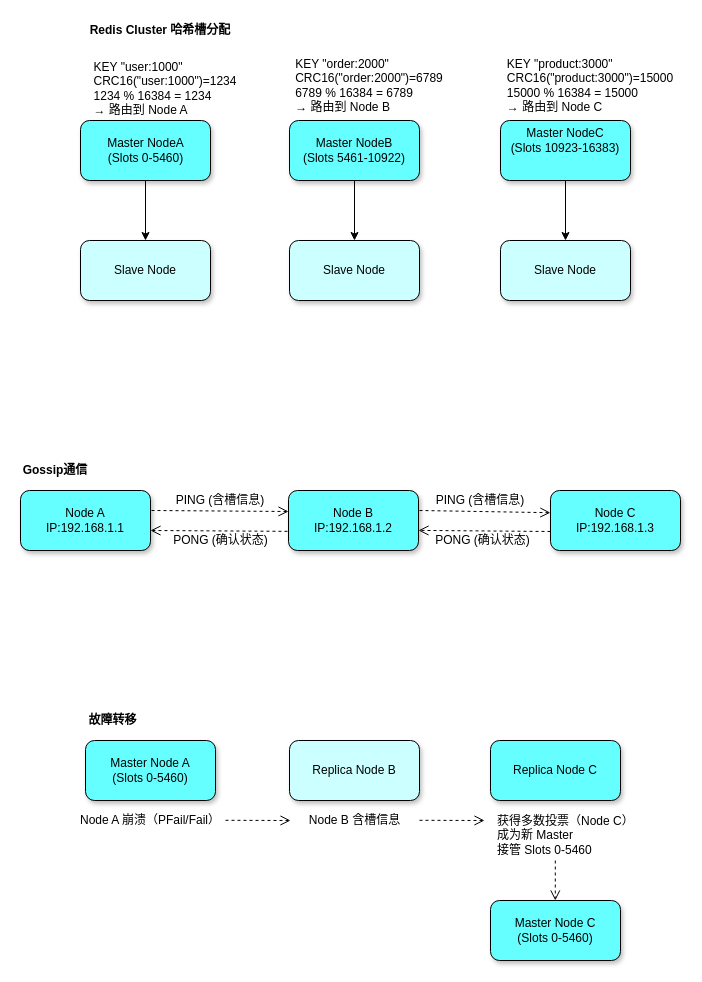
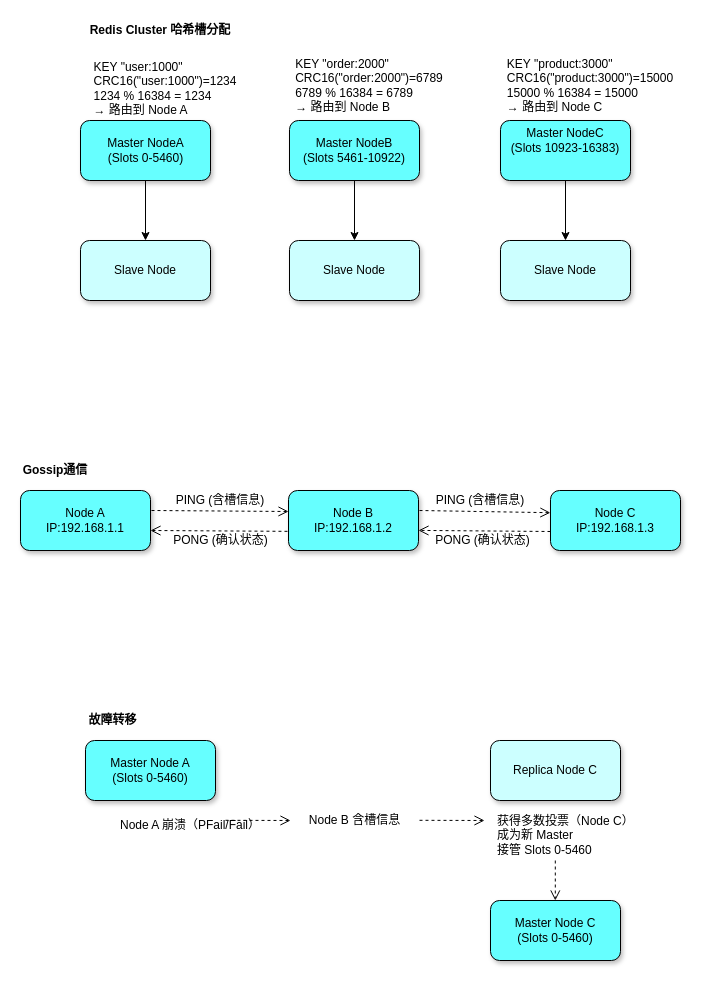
  <mxCell id="0" />
  <mxCell id="1" parent="0" />
  <mxCell id="2" value="&lt;b&gt;Redis Cluster 哈希槽分配&lt;/b&gt;" style="text;strokeColor=none;align=center;fillColor=none;html=1;verticalAlign=middle;whiteSpace=wrap;rounded=0;" parent="1" vertex="1"><mxGeometry x="85" y="20" width="150" height="20" as="geometry" /></mxCell>
  <mxCell id="3" value="&lt;div style=&quot;text-align: left;&quot;&gt;&lt;span style=&quot;background-color: transparent;&quot;&gt;KEY &quot;user:1000&quot;&lt;/span&gt;&lt;/div&gt;&lt;div style=&quot;text-align: left;&quot;&gt;&lt;span style=&quot;background-color: transparent;&quot;&gt;CRC16(&quot;user:1000&quot;)=1234&lt;/span&gt;&lt;/div&gt;&lt;div style=&quot;text-align: left;&quot;&gt;&lt;span style=&quot;background-color: transparent;&quot;&gt;1234 % 16384 = 1234&lt;/span&gt;&lt;/div&gt;&lt;div style=&quot;text-align: left;&quot;&gt;&lt;span style=&quot;background-color: transparent;&quot;&gt;→ 路由到 Node A&lt;/span&gt;&lt;/div&gt;" style="text;strokeColor=none;align=center;fillColor=none;html=1;verticalAlign=middle;whiteSpace=wrap;rounded=0;" parent="1" vertex="1"><mxGeometry x="85" y="60" width="160" height="55" as="geometry" /></mxCell>
  <mxCell id="4" value="&lt;div style=&quot;text-align: left;&quot;&gt;&lt;span style=&quot;background-color: transparent;&quot;&gt;KEY &quot;order:2000&quot;&lt;/span&gt;&lt;/div&gt;&lt;div&gt;&lt;div style=&quot;text-align: left;&quot;&gt;&lt;span style=&quot;background-color: transparent;&quot;&gt;CRC16(&quot;order:2000&quot;)=6789&lt;/span&gt;&lt;/div&gt;&lt;div style=&quot;text-align: left;&quot;&gt;&lt;span style=&quot;background-color: transparent;&quot;&gt;6789 % 16384 = 6789&lt;/span&gt;&lt;/div&gt;&lt;div style=&quot;text-align: left;&quot;&gt;&lt;span style=&quot;background-color: transparent;&quot;&gt;→ 路由到 Node B&lt;/span&gt;&lt;/div&gt;&lt;/div&gt;" style="text;strokeColor=none;align=center;fillColor=none;html=1;verticalAlign=middle;whiteSpace=wrap;rounded=0;" parent="1" vertex="1"><mxGeometry x="289" y="55" width="160" height="60" as="geometry" /></mxCell>
  <mxCell id="5" value="&lt;div style=&quot;text-align: left;&quot;&gt;&lt;span style=&quot;background-color: transparent;&quot;&gt;KEY &quot;product:3000&quot;&lt;/span&gt;&lt;/div&gt;&lt;div&gt;&lt;div style=&quot;text-align: left;&quot;&gt;&lt;span style=&quot;background-color: transparent;&quot;&gt;CRC16(&quot;product:3000&quot;)=15000&lt;/span&gt;&lt;/div&gt;&lt;div style=&quot;text-align: left;&quot;&gt;&lt;span style=&quot;background-color: transparent;&quot;&gt;15000 % 16384 = 15000&lt;/span&gt;&lt;/div&gt;&lt;div style=&quot;text-align: left;&quot;&gt;&lt;span style=&quot;background-color: transparent;&quot;&gt;→ 路由到 Node C&lt;/span&gt;&lt;/div&gt;&lt;/div&gt;" style="text;strokeColor=none;align=center;fillColor=none;html=1;verticalAlign=middle;whiteSpace=wrap;rounded=0;" parent="1" vertex="1"><mxGeometry x="500" y="55" width="180" height="60" as="geometry" /></mxCell>
  <mxCell id="6" value="" style="group" vertex="1" connectable="0" parent="1"><mxGeometry x="80" y="120" width="130" height="180" as="geometry" /></mxCell>
  <mxCell id="7" style="edgeStyle=orthogonalEdgeStyle;rounded=0;orthogonalLoop=1;jettySize=auto;html=1;exitX=0.5;exitY=1;exitDx=0;exitDy=0;entryX=0.5;entryY=0;entryDx=0;entryDy=0;" edge="1" parent="6" source="8" target="10"><mxGeometry relative="1" as="geometry" /></mxCell>
  <mxCell id="8" value="" style="rounded=1;whiteSpace=wrap;html=1;fillColor=#66FFFF;shadow=1;" parent="6" vertex="1"><mxGeometry width="130" height="60" as="geometry" /></mxCell>
  <mxCell id="9" value="Master NodeA&lt;div&gt;(Slots 0-5460)&lt;br&gt;&lt;/div&gt;" style="text;strokeColor=none;align=center;fillColor=none;html=1;verticalAlign=middle;whiteSpace=wrap;rounded=0;" parent="6" vertex="1"><mxGeometry x="22.5" y="15" width="85" height="30" as="geometry" /></mxCell>
  <mxCell id="10" value="Slave Node" style="rounded=1;whiteSpace=wrap;html=1;fillColor=#CCFFFF;shadow=1;" vertex="1" parent="6"><mxGeometry y="120" width="130" height="60" as="geometry" /></mxCell>
  <mxCell id="11" value="" style="group" vertex="1" connectable="0" parent="1"><mxGeometry x="289" y="120" width="130" height="180" as="geometry" /></mxCell>
  <mxCell id="12" style="edgeStyle=orthogonalEdgeStyle;rounded=0;orthogonalLoop=1;jettySize=auto;html=1;exitX=0.5;exitY=1;exitDx=0;exitDy=0;entryX=0.5;entryY=0;entryDx=0;entryDy=0;" edge="1" parent="11" source="13" target="15"><mxGeometry relative="1" as="geometry" /></mxCell>
  <mxCell id="13" value="" style="rounded=1;whiteSpace=wrap;html=1;fillColor=#66FFFF;shadow=1;" parent="11" vertex="1"><mxGeometry width="130" height="60" as="geometry" /></mxCell>
  <mxCell id="14" value="Master NodeB&lt;div&gt;(Slots 5461-10922)&lt;br&gt;&lt;/div&gt;" style="text;strokeColor=none;align=center;fillColor=none;html=1;verticalAlign=middle;whiteSpace=wrap;rounded=0;" parent="11" vertex="1"><mxGeometry x="10" y="10" width="110" height="40" as="geometry" /></mxCell>
  <mxCell id="15" value="Slave Node" style="rounded=1;whiteSpace=wrap;html=1;fillColor=#CCFFFF;shadow=1;" vertex="1" parent="11"><mxGeometry y="120" width="130" height="60" as="geometry" /></mxCell>
  <mxCell id="16" value="" style="group" vertex="1" connectable="0" parent="1"><mxGeometry x="500" y="120" width="130" height="180" as="geometry" /></mxCell>
  <mxCell id="17" style="edgeStyle=orthogonalEdgeStyle;rounded=0;orthogonalLoop=1;jettySize=auto;html=1;exitX=0.5;exitY=1;exitDx=0;exitDy=0;entryX=0.5;entryY=0;entryDx=0;entryDy=0;" edge="1" parent="16" source="18" target="20"><mxGeometry relative="1" as="geometry" /></mxCell>
  <mxCell id="18" value="" style="rounded=1;whiteSpace=wrap;html=1;fillColor=#66FFFF;shadow=1;" parent="16" vertex="1"><mxGeometry width="130" height="60" as="geometry" /></mxCell>
  <mxCell id="19" value="Master NodeC&lt;div&gt;(Slots 10923-16383)&lt;br&gt;&lt;/div&gt;" style="text;strokeColor=none;align=center;fillColor=none;html=1;verticalAlign=middle;whiteSpace=wrap;rounded=0;" parent="16" vertex="1"><mxGeometry x="5" y="5" width="120" height="30" as="geometry" /></mxCell>
  <mxCell id="20" value="Slave Node" style="rounded=1;whiteSpace=wrap;html=1;fillColor=#CCFFFF;shadow=1;" vertex="1" parent="16"><mxGeometry y="120" width="130" height="60" as="geometry" /></mxCell>
  <mxCell id="21" value="&lt;b&gt;Gossip通信&lt;/b&gt;" style="text;strokeColor=none;align=center;fillColor=none;html=1;verticalAlign=middle;whiteSpace=wrap;rounded=0;" vertex="1" parent="1"><mxGeometry x="20" y="460" width="70" height="20" as="geometry" /></mxCell>
  <mxCell id="22" value="" style="group" vertex="1" connectable="0" parent="1"><mxGeometry x="20" y="490" width="660" height="60" as="geometry" /></mxCell>
  <mxCell id="23" value="Node A&lt;br&gt;IP:192.168.1.1" style="rounded=1;whiteSpace=wrap;html=1;fillColor=#66FFFF;shadow=1;" vertex="1" parent="22"><mxGeometry width="130" height="60" as="geometry" /></mxCell>
  <mxCell id="24" value="Node B&lt;br&gt;IP:192.168.1.2" style="rounded=1;whiteSpace=wrap;html=1;fillColor=#66FFFF;shadow=1;" vertex="1" parent="22"><mxGeometry x="268" width="130" height="60" as="geometry" /></mxCell>
  <mxCell id="25" value="Node C&lt;div&gt;IP:192.168.1.3&lt;br&gt;&lt;/div&gt;" style="rounded=1;whiteSpace=wrap;html=1;fillColor=#66FFFF;shadow=1;" vertex="1" parent="22"><mxGeometry x="530" width="130" height="60" as="geometry" /></mxCell>
  <mxCell id="26" value="" style="group" vertex="1" connectable="0" parent="22"><mxGeometry x="130.0" width="138.0" height="60" as="geometry" /></mxCell>
  <mxCell id="27" value="PING (含槽信息)" style="text;strokeColor=none;align=center;fillColor=none;html=1;verticalAlign=middle;whiteSpace=wrap;rounded=0;" vertex="1" parent="26"><mxGeometry x="20.0" width="100" height="20" as="geometry" /></mxCell>
  <mxCell id="28" value="" style="html=1;verticalAlign=bottom;endArrow=open;dashed=1;endSize=8;curved=0;rounded=0;entryX=0.994;entryY=0.82;entryDx=0;entryDy=0;entryPerimeter=0;exitX=-0.014;exitY=0.834;exitDx=0;exitDy=0;exitPerimeter=0;" edge="1" parent="26"><mxGeometry relative="1" as="geometry"><mxPoint x="136.96" y="40.84" as="sourcePoint" /><mxPoint y="40.0" as="targetPoint" /><mxPoint as="offset" /></mxGeometry></mxCell>
  <mxCell id="29" value="PONG (确认状态)" style="text;strokeColor=none;align=center;fillColor=none;html=1;verticalAlign=middle;whiteSpace=wrap;rounded=0;" vertex="1" parent="26"><mxGeometry x="17.5" y="40" width="105" height="20" as="geometry" /></mxCell>
  <mxCell id="30" value="" style="html=1;verticalAlign=bottom;endArrow=open;dashed=1;endSize=8;curved=0;rounded=0;entryX=0.994;entryY=0.82;entryDx=0;entryDy=0;entryPerimeter=0;exitX=-0.014;exitY=0.834;exitDx=0;exitDy=0;exitPerimeter=0;" edge="1" parent="26"><mxGeometry relative="1" as="geometry"><mxPoint x="1.0" y="20" as="sourcePoint" /><mxPoint x="138.0" y="21" as="targetPoint" /><mxPoint as="offset" /></mxGeometry></mxCell>
  <mxCell id="31" value="" style="group" vertex="1" connectable="0" parent="22"><mxGeometry x="399" width="131" height="60" as="geometry" /></mxCell>
  <mxCell id="32" value="" style="html=1;verticalAlign=bottom;endArrow=open;dashed=1;endSize=8;curved=0;rounded=0;entryX=-0.001;entryY=0.37;entryDx=0;entryDy=0;entryPerimeter=0;exitX=-0.014;exitY=0.834;exitDx=0;exitDy=0;exitPerimeter=0;" edge="1" parent="31" target="25"><mxGeometry relative="1" as="geometry"><mxPoint y="20" as="sourcePoint" /><mxPoint x="137" y="21" as="targetPoint" /><mxPoint as="offset" /></mxGeometry></mxCell>
  <mxCell id="33" value="" style="html=1;verticalAlign=bottom;endArrow=open;dashed=1;endSize=8;curved=0;rounded=0;exitX=-0.014;exitY=0.834;exitDx=0;exitDy=0;exitPerimeter=0;entryX=1;entryY=0.665;entryDx=0;entryDy=0;entryPerimeter=0;" edge="1" parent="31" target="24"><mxGeometry relative="1" as="geometry"><mxPoint x="131" y="41" as="sourcePoint" /><mxPoint x="1" y="40" as="targetPoint" /><mxPoint as="offset" /></mxGeometry></mxCell>
  <mxCell id="34" value="PING (含槽信息)" style="text;strokeColor=none;align=center;fillColor=none;html=1;verticalAlign=middle;whiteSpace=wrap;rounded=0;" vertex="1" parent="31"><mxGeometry x="11" width="100" height="20" as="geometry" /></mxCell>
  <mxCell id="35" value="PONG (确认状态)" style="text;strokeColor=none;align=center;fillColor=none;html=1;verticalAlign=middle;whiteSpace=wrap;rounded=0;" vertex="1" parent="31"><mxGeometry x="11" y="40" width="105" height="20" as="geometry" /></mxCell>
  <mxCell id="36" value="&lt;b&gt;故障转移&lt;/b&gt;" style="text;strokeColor=none;align=center;fillColor=none;html=1;verticalAlign=middle;whiteSpace=wrap;rounded=0;" vertex="1" parent="1"><mxGeometry x="85" y="710" width="55" height="20" as="geometry" /></mxCell>
  <mxCell id="37" value="" style="group" vertex="1" connectable="0" parent="1"><mxGeometry x="75" y="740" width="560" height="220" as="geometry" /></mxCell>
  <mxCell id="38" value="Master Node A&lt;br&gt;(Slots 0-5460)" style="rounded=1;whiteSpace=wrap;html=1;fillColor=#66FFFF;shadow=1;" vertex="1" parent="37"><mxGeometry x="10" width="130" height="60" as="geometry" /></mxCell>
- <mxCell id="39" value="Replica Node B" style="rounded=1;whiteSpace=wrap;html=1;fillColor=#CCFFFF;shadow=1;" vertex="1" parent="37"><mxGeometry x="214" width="130" height="60" as="geometry" /></mxCell>
- <mxCell id="40" value="Replica Node C" style="rounded=1;whiteSpace=wrap;html=1;fillColor=#66ffff;shadow=1;" vertex="1" parent="37"><mxGeometry x="415" width="130" height="60" as="geometry" /></mxCell>
- <mxCell id="41" value="Node A 崩溃（PFail/Fail）" style="text;strokeColor=none;align=center;fillColor=none;html=1;verticalAlign=middle;whiteSpace=wrap;rounded=0;" vertex="1" parent="37"><mxGeometry y="70" width="150" height="20" as="geometry" /></mxCell>
+ <mxCell id="40" value="Replica Node C" style="rounded=1;whiteSpace=wrap;html=1;fillColor=#CCFFFF;shadow=1;" vertex="1" parent="37"><mxGeometry x="415" width="130" height="60" as="geometry" /></mxCell>
+ <mxCell id="41" value="Node A 崩溃（PFail/Fail）" style="text;strokeColor=none;align=center;fillColor=none;html=1;verticalAlign=middle;whiteSpace=wrap;rounded=0;" vertex="1" parent="37"><mxGeometry x="40" y="75" width="150" height="20" as="geometry" /></mxCell>
  <mxCell id="42" value="Node B 含槽信息" style="text;strokeColor=none;align=center;fillColor=none;html=1;verticalAlign=middle;whiteSpace=wrap;rounded=0;" vertex="1" parent="37"><mxGeometry x="228.5" y="70" width="101" height="20" as="geometry" /></mxCell>
  <mxCell id="43" value="获得多数投票（Node C）&lt;br&gt;&lt;div&gt;成为新 Master&lt;/div&gt;&lt;div&gt;接管 Slots 0-5460&lt;/div&gt;" style="text;strokeColor=none;align=left;fillColor=none;html=1;verticalAlign=middle;whiteSpace=wrap;rounded=0;" vertex="1" parent="37"><mxGeometry x="420" y="70" width="140" height="50" as="geometry" /></mxCell>
  <mxCell id="44" value="Master Node C&lt;br&gt;(Slots 0-5460)" style="rounded=1;whiteSpace=wrap;html=1;fillColor=#66FFFF;shadow=1;" vertex="1" parent="37"><mxGeometry x="415" y="160" width="130" height="60" as="geometry" /></mxCell>
  <mxCell id="45" value="" style="html=1;verticalAlign=bottom;endArrow=open;dashed=1;endSize=8;curved=0;rounded=0;" edge="1" parent="37"><mxGeometry relative="1" as="geometry"><mxPoint x="150" y="79.8" as="sourcePoint" /><mxPoint x="215" y="80" as="targetPoint" /></mxGeometry></mxCell>
  <mxCell id="46" value="" style="html=1;verticalAlign=bottom;endArrow=open;dashed=1;endSize=8;curved=0;rounded=0;" edge="1" parent="37"><mxGeometry relative="1" as="geometry"><mxPoint x="344" y="79.8" as="sourcePoint" /><mxPoint x="409" y="80" as="targetPoint" /></mxGeometry></mxCell>
  <mxCell id="47" value="" style="html=1;verticalAlign=bottom;endArrow=open;dashed=1;endSize=8;curved=0;rounded=0;" edge="1" parent="37"><mxGeometry relative="1" as="geometry"><mxPoint x="479.8" y="120" as="sourcePoint" /><mxPoint x="479.8" y="160" as="targetPoint" /></mxGeometry></mxCell>
